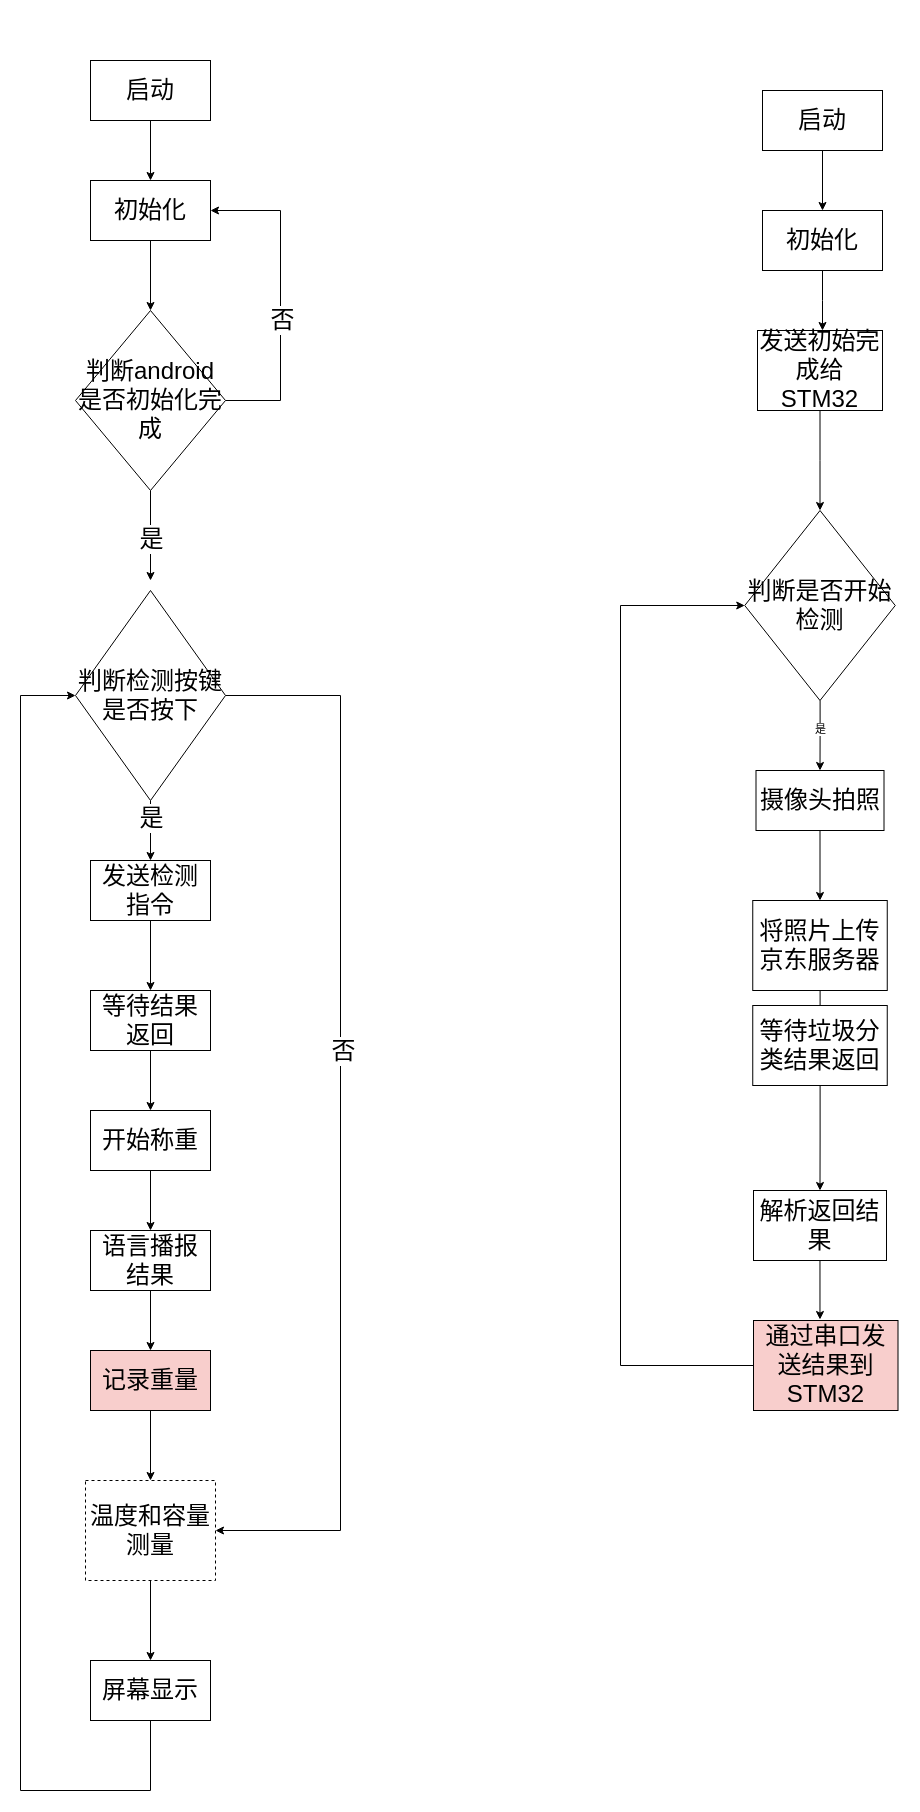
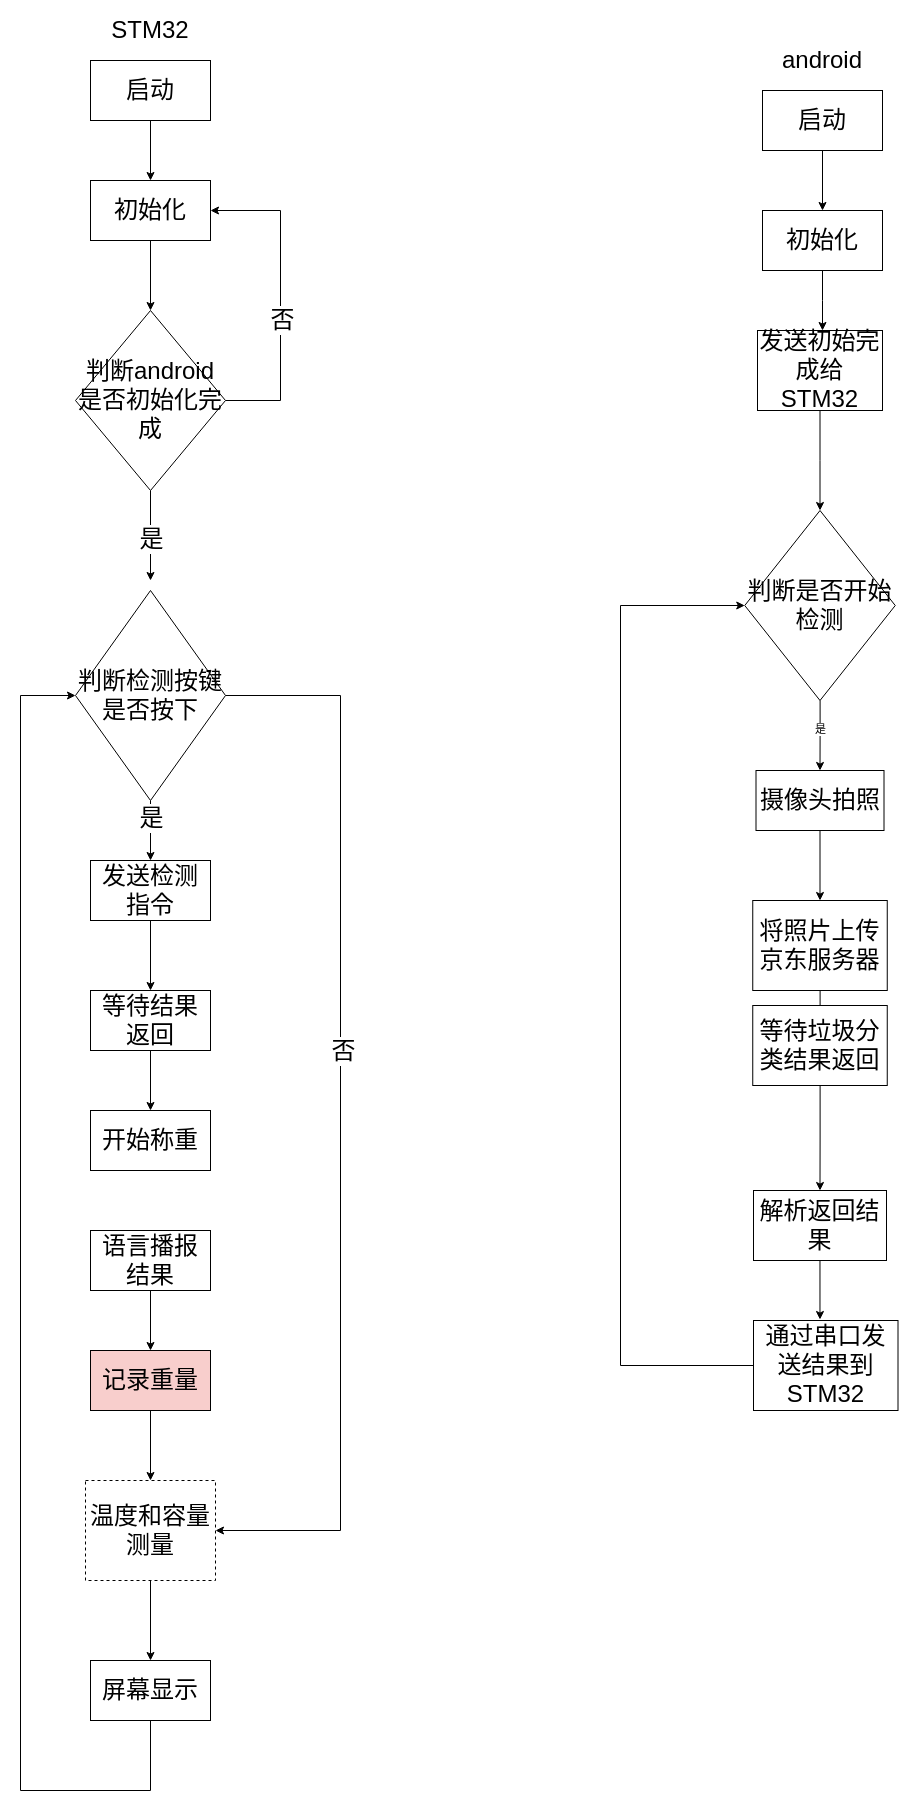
  <mxCell id="0" />
  <mxCell id="1" parent="0" />
  <mxCell id="2" value="&lt;font style=&quot;font-size: 24px&quot;&gt;启动&lt;/font&gt;" style="rounded=0;whiteSpace=wrap;html=1;" vertex="1" parent="1"><mxGeometry x="90" y="60" width="120" height="60" as="geometry" /></mxCell>
  <mxCell id="3" style="edgeStyle=orthogonalEdgeStyle;rounded=0;orthogonalLoop=1;jettySize=auto;html=1;" edge="1" parent="1" source="4" target="10"><mxGeometry relative="1" as="geometry" /></mxCell>
  <mxCell id="4" value="&lt;font style=&quot;font-size: 24px&quot;&gt;启动&lt;/font&gt;" style="rounded=0;whiteSpace=wrap;html=1;" vertex="1" parent="1"><mxGeometry x="762" y="90" width="120" height="60" as="geometry" /></mxCell>
+ <mxCell id="5" value="&lt;font style=&quot;font-size: 24px&quot;&gt;STM32&lt;/font&gt;" style="text;html=1;strokeColor=none;fillColor=none;align=center;verticalAlign=middle;whiteSpace=wrap;rounded=0;" vertex="1" parent="1"><mxGeometry x="130" y="20" width="40" height="20" as="geometry" /></mxCell>
+ <mxCell id="6" value="&lt;span style=&quot;font-size: 24px&quot;&gt;android&lt;/span&gt;" style="text;html=1;strokeColor=none;fillColor=none;align=center;verticalAlign=middle;whiteSpace=wrap;rounded=0;" vertex="1" parent="1"><mxGeometry x="792" y="50" width="60" height="20" as="geometry" /></mxCell>
  <mxCell id="7" style="edgeStyle=orthogonalEdgeStyle;rounded=0;orthogonalLoop=1;jettySize=auto;html=1;entryX=0.5;entryY=0;entryDx=0;entryDy=0;" edge="1" parent="1" source="8" target="16"><mxGeometry relative="1" as="geometry" /></mxCell>
  <mxCell id="8" value="&lt;font style=&quot;font-size: 24px&quot;&gt;初始化&lt;/font&gt;" style="rounded=0;whiteSpace=wrap;html=1;" vertex="1" parent="1"><mxGeometry x="90" y="180" width="120" height="60" as="geometry" /></mxCell>
  <mxCell id="9" style="edgeStyle=orthogonalEdgeStyle;rounded=0;orthogonalLoop=1;jettySize=auto;html=1;" edge="1" parent="1" source="10"><mxGeometry relative="1" as="geometry"><mxPoint x="822" y="330" as="targetPoint" /></mxGeometry></mxCell>
  <mxCell id="10" value="&lt;font style=&quot;font-size: 24px&quot;&gt;初始化&lt;/font&gt;" style="rounded=0;whiteSpace=wrap;html=1;" vertex="1" parent="1"><mxGeometry x="762" y="210" width="120" height="60" as="geometry" /></mxCell>
  <mxCell id="11" value="" style="endArrow=classic;html=1;exitX=0.5;exitY=1;exitDx=0;exitDy=0;" edge="1" parent="1" source="2" target="8"><mxGeometry width="50" height="50" relative="1" as="geometry"><mxPoint x="370" y="400" as="sourcePoint" /><mxPoint x="430" y="350" as="targetPoint" /></mxGeometry></mxCell>
  <mxCell id="12" style="edgeStyle=orthogonalEdgeStyle;rounded=0;orthogonalLoop=1;jettySize=auto;html=1;" edge="1" parent="1" source="16"><mxGeometry relative="1" as="geometry"><mxPoint x="150" y="580" as="targetPoint" /></mxGeometry></mxCell>
  <mxCell id="13" value="&lt;font style=&quot;font-size: 24px&quot;&gt;是&lt;/font&gt;" style="edgeLabel;html=1;align=center;verticalAlign=middle;resizable=0;points=[];" vertex="1" connectable="0" parent="12"><mxGeometry x="0.092" relative="1" as="geometry"><mxPoint as="offset" /></mxGeometry></mxCell>
  <mxCell id="14" style="edgeStyle=orthogonalEdgeStyle;rounded=0;orthogonalLoop=1;jettySize=auto;html=1;entryX=1;entryY=0.5;entryDx=0;entryDy=0;" edge="1" parent="1" source="16" target="8"><mxGeometry relative="1" as="geometry"><mxPoint x="270" y="220" as="targetPoint" /><Array as="points"><mxPoint x="280" y="400" /><mxPoint x="280" y="210" /></Array></mxGeometry></mxCell>
  <mxCell id="15" value="&lt;font style=&quot;font-size: 24px&quot;&gt;否&lt;/font&gt;" style="edgeLabel;html=1;align=center;verticalAlign=middle;resizable=0;points=[];" vertex="1" connectable="0" parent="14"><mxGeometry x="-0.135" y="-1" relative="1" as="geometry"><mxPoint as="offset" /></mxGeometry></mxCell>
  <mxCell id="16" value="&lt;font style=&quot;font-size: 24px&quot;&gt;判断android是否初始化完成&lt;/font&gt;" style="rhombus;whiteSpace=wrap;html=1;" vertex="1" parent="1"><mxGeometry x="75" y="310" width="150" height="180" as="geometry" /></mxCell>
  <mxCell id="17" style="edgeStyle=orthogonalEdgeStyle;rounded=0;orthogonalLoop=1;jettySize=auto;html=1;entryX=0.5;entryY=0;entryDx=0;entryDy=0;" edge="1" parent="1" source="18"><mxGeometry relative="1" as="geometry"><mxPoint x="819.5" y="510" as="targetPoint" /></mxGeometry></mxCell>
  <mxCell id="18" value="&lt;font style=&quot;font-size: 24px&quot;&gt;发送初始完成给STM32&lt;/font&gt;" style="rounded=0;whiteSpace=wrap;html=1;" vertex="1" parent="1"><mxGeometry x="757" y="330" width="125" height="80" as="geometry" /></mxCell>
  <mxCell id="19" style="edgeStyle=orthogonalEdgeStyle;rounded=0;orthogonalLoop=1;jettySize=auto;html=1;" edge="1" parent="1" source="23"><mxGeometry relative="1" as="geometry"><mxPoint x="150" y="860" as="targetPoint" /></mxGeometry></mxCell>
  <mxCell id="20" value="&lt;font style=&quot;font-size: 24px&quot;&gt;是&lt;/font&gt;" style="edgeLabel;html=1;align=center;verticalAlign=middle;resizable=0;points=[];" vertex="1" connectable="0" parent="19"><mxGeometry x="0.117" y="1" relative="1" as="geometry"><mxPoint x="-1" y="-15.86" as="offset" /></mxGeometry></mxCell>
  <mxCell id="21" style="edgeStyle=orthogonalEdgeStyle;rounded=0;orthogonalLoop=1;jettySize=auto;html=1;entryX=1;entryY=0.5;entryDx=0;entryDy=0;" edge="1" parent="1" source="23" target="37"><mxGeometry relative="1" as="geometry"><mxPoint x="300" y="1550" as="targetPoint" /><Array as="points"><mxPoint x="340" y="695" /><mxPoint x="340" y="1530" /></Array></mxGeometry></mxCell>
  <mxCell id="22" value="&lt;font style=&quot;font-size: 24px&quot;&gt;否&lt;/font&gt;" style="edgeLabel;html=1;align=center;verticalAlign=middle;resizable=0;points=[];" vertex="1" connectable="0" parent="21"><mxGeometry x="-0.126" y="2" relative="1" as="geometry"><mxPoint as="offset" /></mxGeometry></mxCell>
  <mxCell id="23" value="&lt;font style=&quot;font-size: 24px&quot;&gt;判断检测按键是否按下&lt;/font&gt;" style="rhombus;whiteSpace=wrap;html=1;" vertex="1" parent="1"><mxGeometry x="75" y="590" width="150" height="210" as="geometry" /></mxCell>
  <mxCell id="24" style="edgeStyle=orthogonalEdgeStyle;rounded=0;orthogonalLoop=1;jettySize=auto;html=1;entryX=0.5;entryY=0;entryDx=0;entryDy=0;" edge="1" parent="1" source="25" target="27"><mxGeometry relative="1" as="geometry" /></mxCell>
  <mxCell id="25" value="&lt;font style=&quot;font-size: 24px&quot;&gt;发送检测指令&lt;/font&gt;" style="rounded=0;whiteSpace=wrap;html=1;" vertex="1" parent="1"><mxGeometry x="90" y="860" width="120" height="60" as="geometry" /></mxCell>
  <mxCell id="26" style="edgeStyle=orthogonalEdgeStyle;rounded=0;orthogonalLoop=1;jettySize=auto;html=1;" edge="1" parent="1" source="27" target="29"><mxGeometry relative="1" as="geometry" /></mxCell>
  <mxCell id="27" value="&lt;font style=&quot;font-size: 24px&quot;&gt;等待结果返回&lt;/font&gt;" style="rounded=0;whiteSpace=wrap;html=1;" vertex="1" parent="1"><mxGeometry x="90" y="990" width="120" height="60" as="geometry" /></mxCell>
- <mxCell id="28" style="edgeStyle=orthogonalEdgeStyle;rounded=0;orthogonalLoop=1;jettySize=auto;html=1;" edge="1" parent="1" source="29" target="31"><mxGeometry relative="1" as="geometry" /></mxCell>
  <mxCell id="29" value="&lt;font style=&quot;font-size: 24px&quot;&gt;开始称重&lt;/font&gt;" style="rounded=0;whiteSpace=wrap;html=1;" vertex="1" parent="1"><mxGeometry x="90" y="1110" width="120" height="60" as="geometry" /></mxCell>
  <mxCell id="30" style="edgeStyle=orthogonalEdgeStyle;rounded=0;orthogonalLoop=1;jettySize=auto;html=1;entryX=0.5;entryY=0;entryDx=0;entryDy=0;" edge="1" parent="1" source="31" target="33"><mxGeometry relative="1" as="geometry" /></mxCell>
  <mxCell id="31" value="&lt;font style=&quot;font-size: 24px&quot;&gt;语言播报结果&lt;/font&gt;" style="rounded=0;whiteSpace=wrap;html=1;" vertex="1" parent="1"><mxGeometry x="90" y="1230" width="120" height="60" as="geometry" /></mxCell>
  <mxCell id="32" style="edgeStyle=orthogonalEdgeStyle;rounded=0;orthogonalLoop=1;jettySize=auto;html=1;entryX=0.5;entryY=0;entryDx=0;entryDy=0;" edge="1" parent="1" source="33" target="37"><mxGeometry relative="1" as="geometry" /></mxCell>
  <mxCell id="33" value="&lt;font style=&quot;font-size: 24px&quot;&gt;记录重量&lt;/font&gt;" style="rounded=0;whiteSpace=wrap;html=1;fillColor=#f8cecc;" vertex="1" parent="1"><mxGeometry x="90" y="1350" width="120" height="60" as="geometry" /></mxCell>
  <mxCell id="34" style="edgeStyle=orthogonalEdgeStyle;rounded=0;orthogonalLoop=1;jettySize=auto;html=1;entryX=0;entryY=0.5;entryDx=0;entryDy=0;" edge="1" parent="1" source="35" target="23"><mxGeometry relative="1" as="geometry"><mxPoint x="10" y="690" as="targetPoint" /><Array as="points"><mxPoint x="150" y="1790" /><mxPoint x="20" y="1790" /><mxPoint x="20" y="695" /></Array></mxGeometry></mxCell>
  <mxCell id="35" value="&lt;font style=&quot;font-size: 24px&quot;&gt;屏幕显示&lt;/font&gt;" style="rounded=0;whiteSpace=wrap;html=1;" vertex="1" parent="1"><mxGeometry x="90" y="1660" width="120" height="60" as="geometry" /></mxCell>
  <mxCell id="36" style="edgeStyle=orthogonalEdgeStyle;rounded=0;orthogonalLoop=1;jettySize=auto;html=1;" edge="1" parent="1" source="37" target="35"><mxGeometry relative="1" as="geometry" /></mxCell>
  <mxCell id="37" value="&lt;font style=&quot;font-size: 24px&quot;&gt;温度和容量测量&lt;/font&gt;" style="rounded=0;whiteSpace=wrap;html=1;dashed=1;" vertex="1" parent="1"><mxGeometry x="85" y="1480" width="130" height="100" as="geometry" /></mxCell>
  <mxCell id="38" style="edgeStyle=orthogonalEdgeStyle;rounded=0;orthogonalLoop=1;jettySize=auto;html=1;entryX=0.5;entryY=0;entryDx=0;entryDy=0;" edge="1" parent="1" source="40" target="42"><mxGeometry relative="1" as="geometry" /></mxCell>
  <mxCell id="39" value="是" style="edgeLabel;html=1;align=center;verticalAlign=middle;resizable=0;points=[];" vertex="1" connectable="0" parent="38"><mxGeometry x="-0.171" relative="1" as="geometry"><mxPoint as="offset" /></mxGeometry></mxCell>
  <mxCell id="40" value="&lt;font style=&quot;font-size: 24px&quot;&gt;判断是否开始检测&lt;/font&gt;" style="rhombus;whiteSpace=wrap;html=1;" vertex="1" parent="1"><mxGeometry x="744.25" y="510" width="150.5" height="190" as="geometry" /></mxCell>
  <mxCell id="41" style="edgeStyle=orthogonalEdgeStyle;rounded=0;orthogonalLoop=1;jettySize=auto;html=1;entryX=0.5;entryY=0;entryDx=0;entryDy=0;" edge="1" parent="1" source="42" target="44"><mxGeometry relative="1" as="geometry" /></mxCell>
  <mxCell id="42" value="&lt;font style=&quot;font-size: 24px&quot;&gt;摄像头拍照&lt;/font&gt;" style="rounded=0;whiteSpace=wrap;html=1;" vertex="1" parent="1"><mxGeometry x="755.5" y="770" width="128" height="60" as="geometry" /></mxCell>
  <mxCell id="43" style="edgeStyle=orthogonalEdgeStyle;rounded=0;orthogonalLoop=1;jettySize=auto;html=1;entryX=0.5;entryY=0;entryDx=0;entryDy=0;" edge="1" parent="1" source="44" target="46"><mxGeometry relative="1" as="geometry" /></mxCell>
  <mxCell id="44" value="&lt;font style=&quot;font-size: 24px&quot;&gt;将照片上传京东服务器&lt;/font&gt;" style="rounded=0;whiteSpace=wrap;html=1;" vertex="1" parent="1"><mxGeometry x="752.25" y="900" width="134.5" height="90" as="geometry" /></mxCell>
  <mxCell id="45" style="edgeStyle=orthogonalEdgeStyle;rounded=0;orthogonalLoop=1;jettySize=auto;html=1;entryX=0.5;entryY=0;entryDx=0;entryDy=0;" edge="1" parent="1" source="46" target="48"><mxGeometry relative="1" as="geometry" /></mxCell>
  <mxCell id="46" value="&lt;font style=&quot;font-size: 24px&quot;&gt;等待垃圾分类结果返回&lt;/font&gt;" style="rounded=0;whiteSpace=wrap;html=1;" vertex="1" parent="1"><mxGeometry x="752.25" y="1005" width="134.5" height="80" as="geometry" /></mxCell>
  <mxCell id="47" style="edgeStyle=orthogonalEdgeStyle;rounded=0;orthogonalLoop=1;jettySize=auto;html=1;entryX=0.46;entryY=-0.011;entryDx=0;entryDy=0;entryPerimeter=0;" edge="1" parent="1" source="48" target="50"><mxGeometry relative="1" as="geometry" /></mxCell>
  <mxCell id="48" value="&lt;font style=&quot;font-size: 24px&quot;&gt;解析返回结果&lt;/font&gt;" style="rounded=0;whiteSpace=wrap;html=1;" vertex="1" parent="1"><mxGeometry x="753" y="1190" width="133" height="70" as="geometry" /></mxCell>
  <mxCell id="49" style="edgeStyle=orthogonalEdgeStyle;rounded=0;orthogonalLoop=1;jettySize=auto;html=1;entryX=0;entryY=0.5;entryDx=0;entryDy=0;" edge="1" parent="1" source="50" target="40"><mxGeometry relative="1" as="geometry"><mxPoint x="510" y="940" as="targetPoint" /><Array as="points"><mxPoint x="620" y="1365" /><mxPoint x="620" y="605" /></Array></mxGeometry></mxCell>
- <mxCell id="50" value="&lt;font style=&quot;font-size: 24px&quot;&gt;通过串口发送结果到STM32&lt;/font&gt;" style="rounded=0;whiteSpace=wrap;html=1;fillColor=#f8cecc;" vertex="1" parent="1"><mxGeometry x="753" y="1320" width="144.5" height="90" as="geometry" /></mxCell>
+ <mxCell id="50" value="&lt;font style=&quot;font-size: 24px&quot;&gt;通过串口发送结果到STM32&lt;/font&gt;" style="rounded=0;whiteSpace=wrap;html=1;" vertex="1" parent="1"><mxGeometry x="753" y="1320" width="144.5" height="90" as="geometry" /></mxCell>
